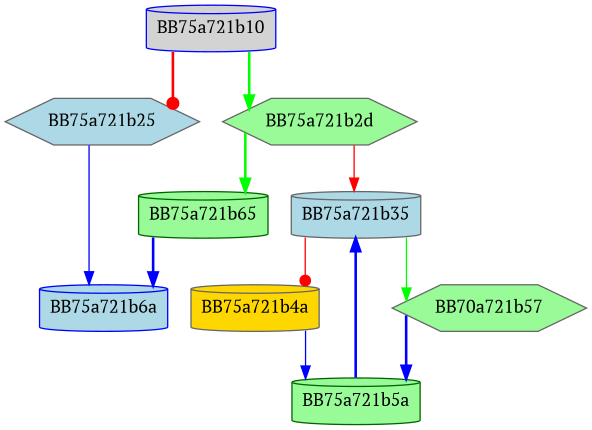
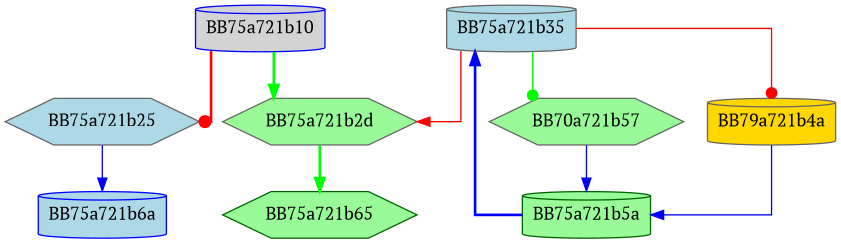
  digraph {
    fontname="PT Serif"
    splines=ortho
    node [color=gray40 fillcolor=palegreen fontname="PT Serif" shape=cylinder style=filled]
    edge [arrowhead=normal color=blue fontname="PT Serif" style=bold]
    BB75a721b10 [color=blue fillcolor=lightgrey]
    BB75a721b2d [shape=hexagon]
    BB75a721b25 [fillcolor=lightblue shape=hexagon]
-   BB75a721b65 [color=darkgreen]
+   BB75a721b65 [color=darkgreen shape=hexagon]
    BB75a721b35 [fillcolor=lightblue]
    BB75a721b6a [color=blue fillcolor=lightblue]
    n7 [label=BB70a721b57 shape=hexagon]
-   BB75a721b4a [fillcolor=gold]
+   BB75a721b4a [fillcolor=gold label=BB79a721b4a]
    BB75a721b5a [color=darkgreen]
    BB75a721b10 -> BB75a721b2d [color=green]
    BB75a721b10 -> BB75a721b25 [arrowhead=dot color=red]
    BB75a721b2d -> BB75a721b65 [color=green]
-   BB75a721b2d -> BB75a721b35 [color=red style=solid]
+   BB75a721b35 -> BB75a721b2d [color=red style=solid]
    BB75a721b25 -> BB75a721b6a [style=solid]
-   BB75a721b65 -> BB75a721b6a
-   BB75a721b35 -> n7 [color=green style=solid]
+   BB75a721b35 -> n7 [arrowhead=dot color=green style=solid]
    BB75a721b35 -> BB75a721b4a [arrowhead=dot color=red style=solid]
-   n7 -> BB75a721b5a
+   n7 -> BB75a721b5a [style=solid]
    BB75a721b4a -> BB75a721b5a [style=solid]
    BB75a721b5a -> BB75a721b35
  }
